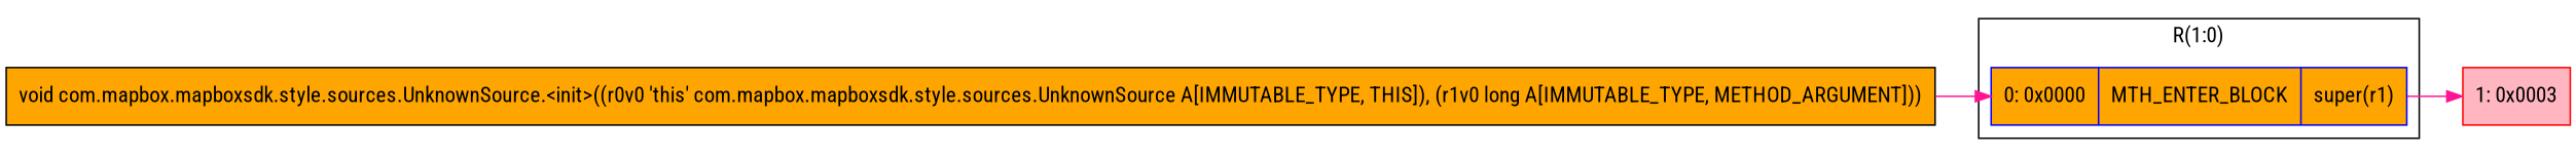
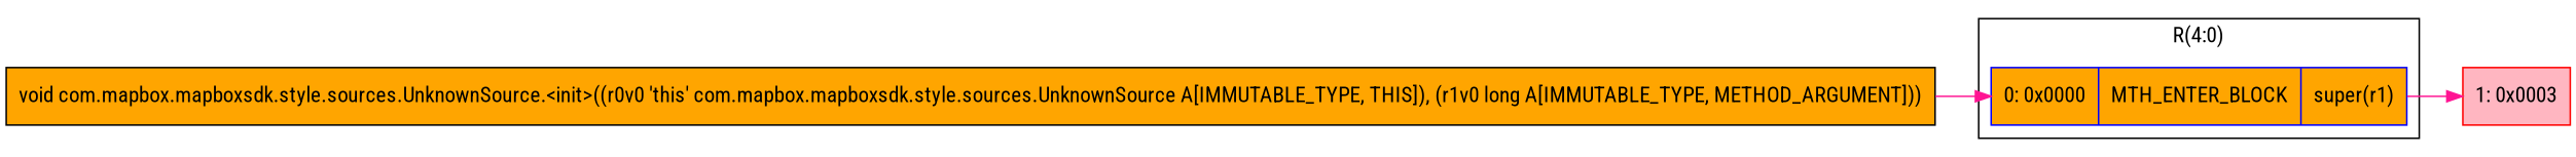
  digraph {
    rankdir=LR
    fontname="Roboto Condensed"
    node [shape=record style=filled fillcolor=orange fontname="Roboto Condensed"]
    edge [color=deeppink fontname="Roboto Condensed"]
    n1 [color=blue label="{0\:\ 0x0000|MTH_ENTER_BLOCK\l|super(r1)\l}"]
    n2 [color=red label="{1\:\ 0x0003}" fillcolor=lightpink]
    n3 [label="{void com.mapbox.mapboxsdk.style.sources.UnknownSource.\<init\>((r0v0 'this' com.mapbox.mapboxsdk.style.sources.UnknownSource A[IMMUTABLE_TYPE, THIS]), (r1v0 long A[IMMUTABLE_TYPE, METHOD_ARGUMENT])) }"]
    subgraph cluster_1 {
-     label="R(1:0)"
+     label="R(4:0)"
      n1
    }
    n1 -> n2
    n3 -> n1
  }
